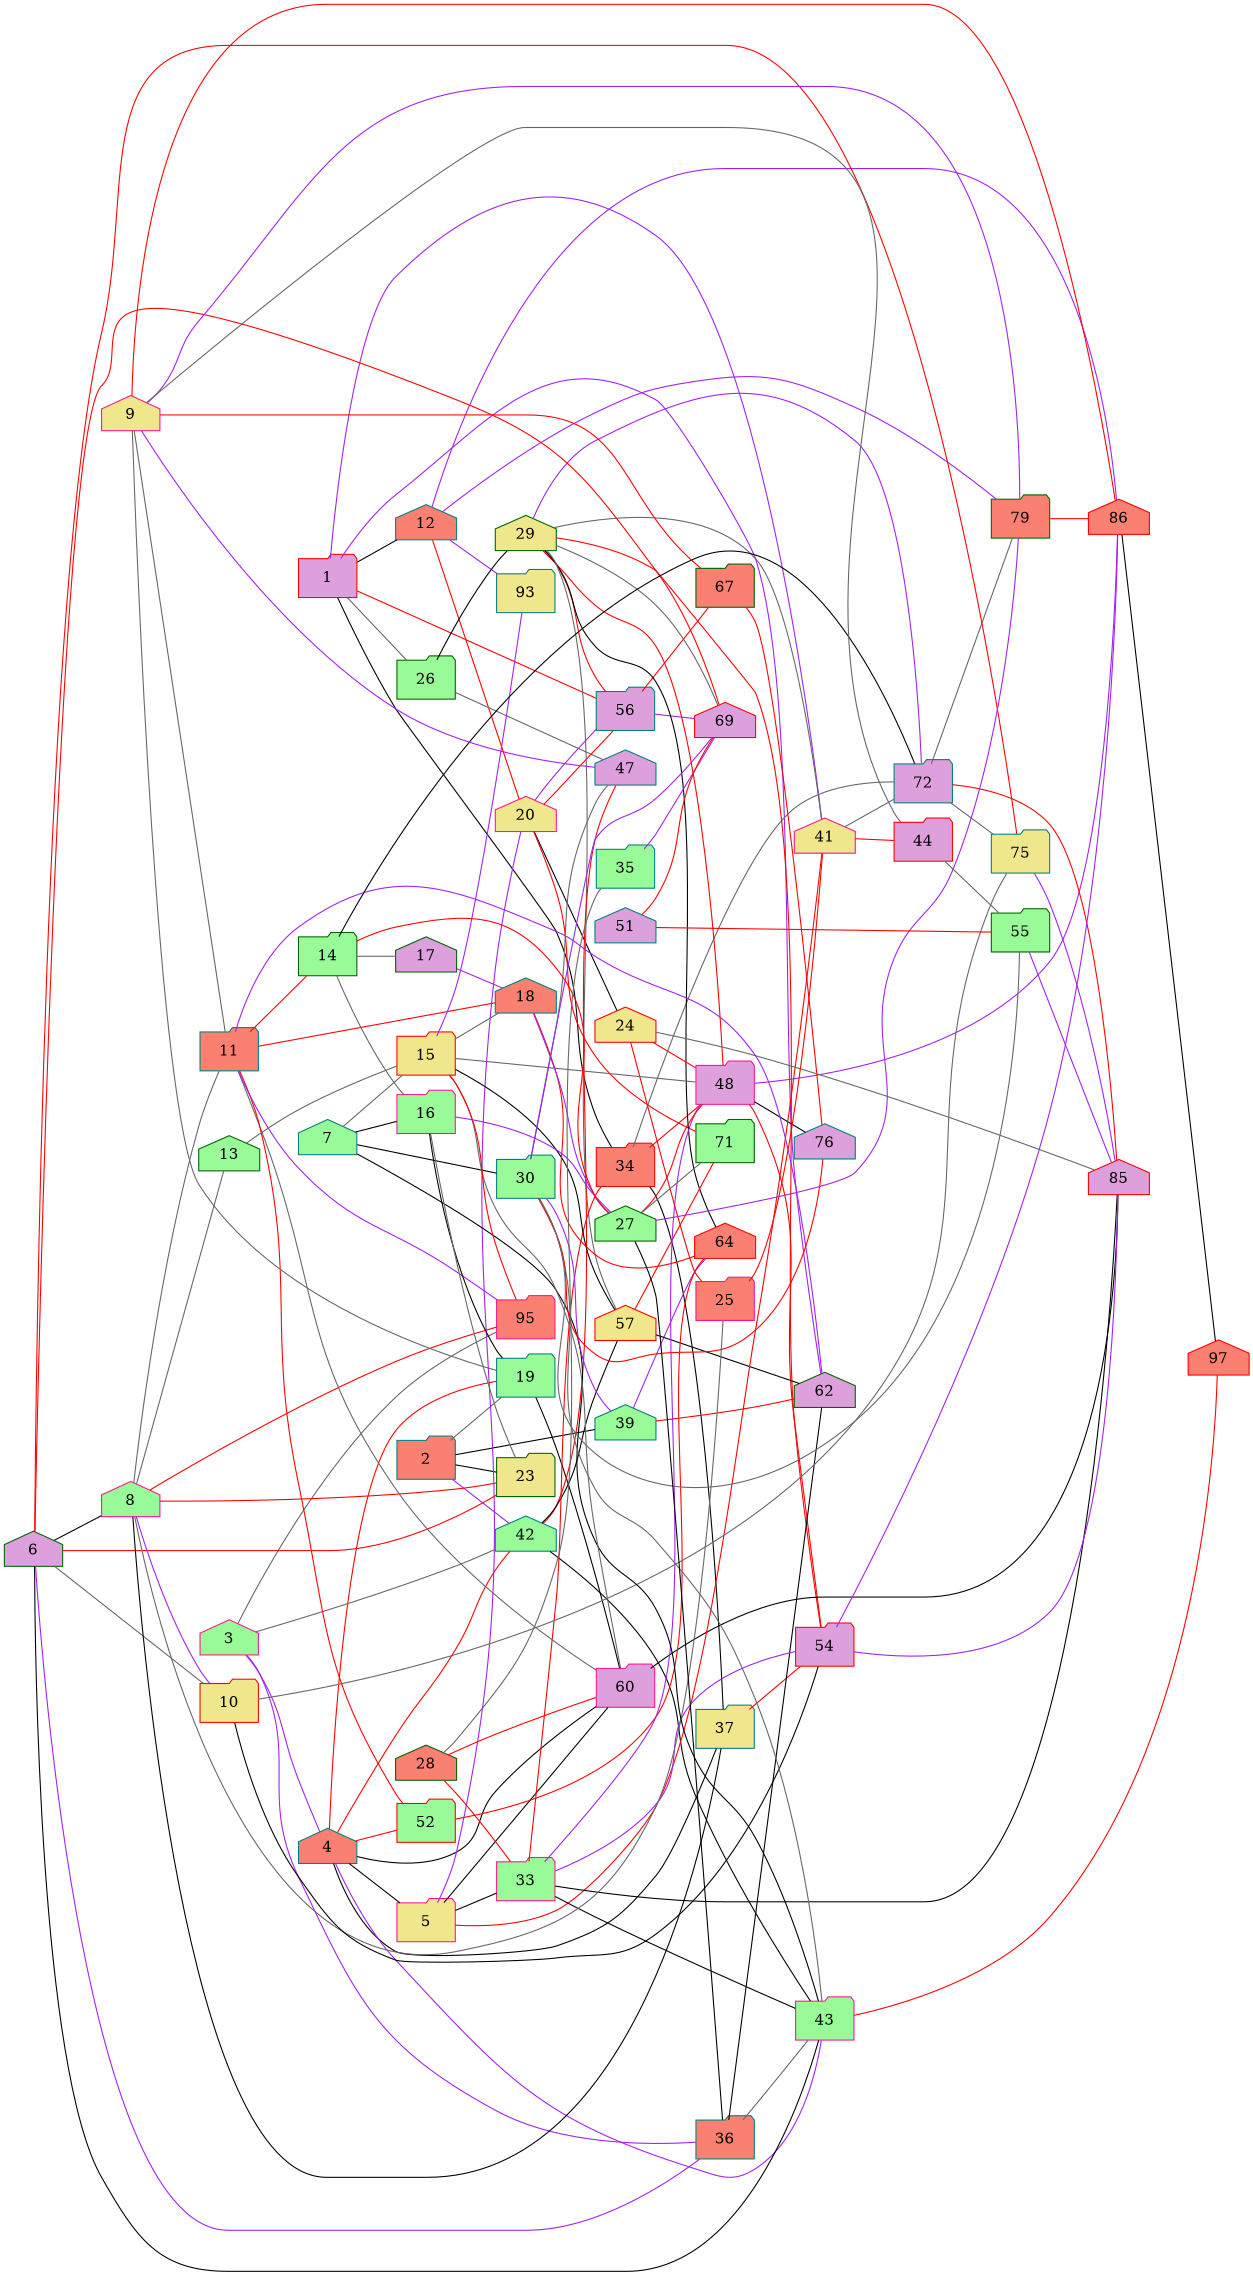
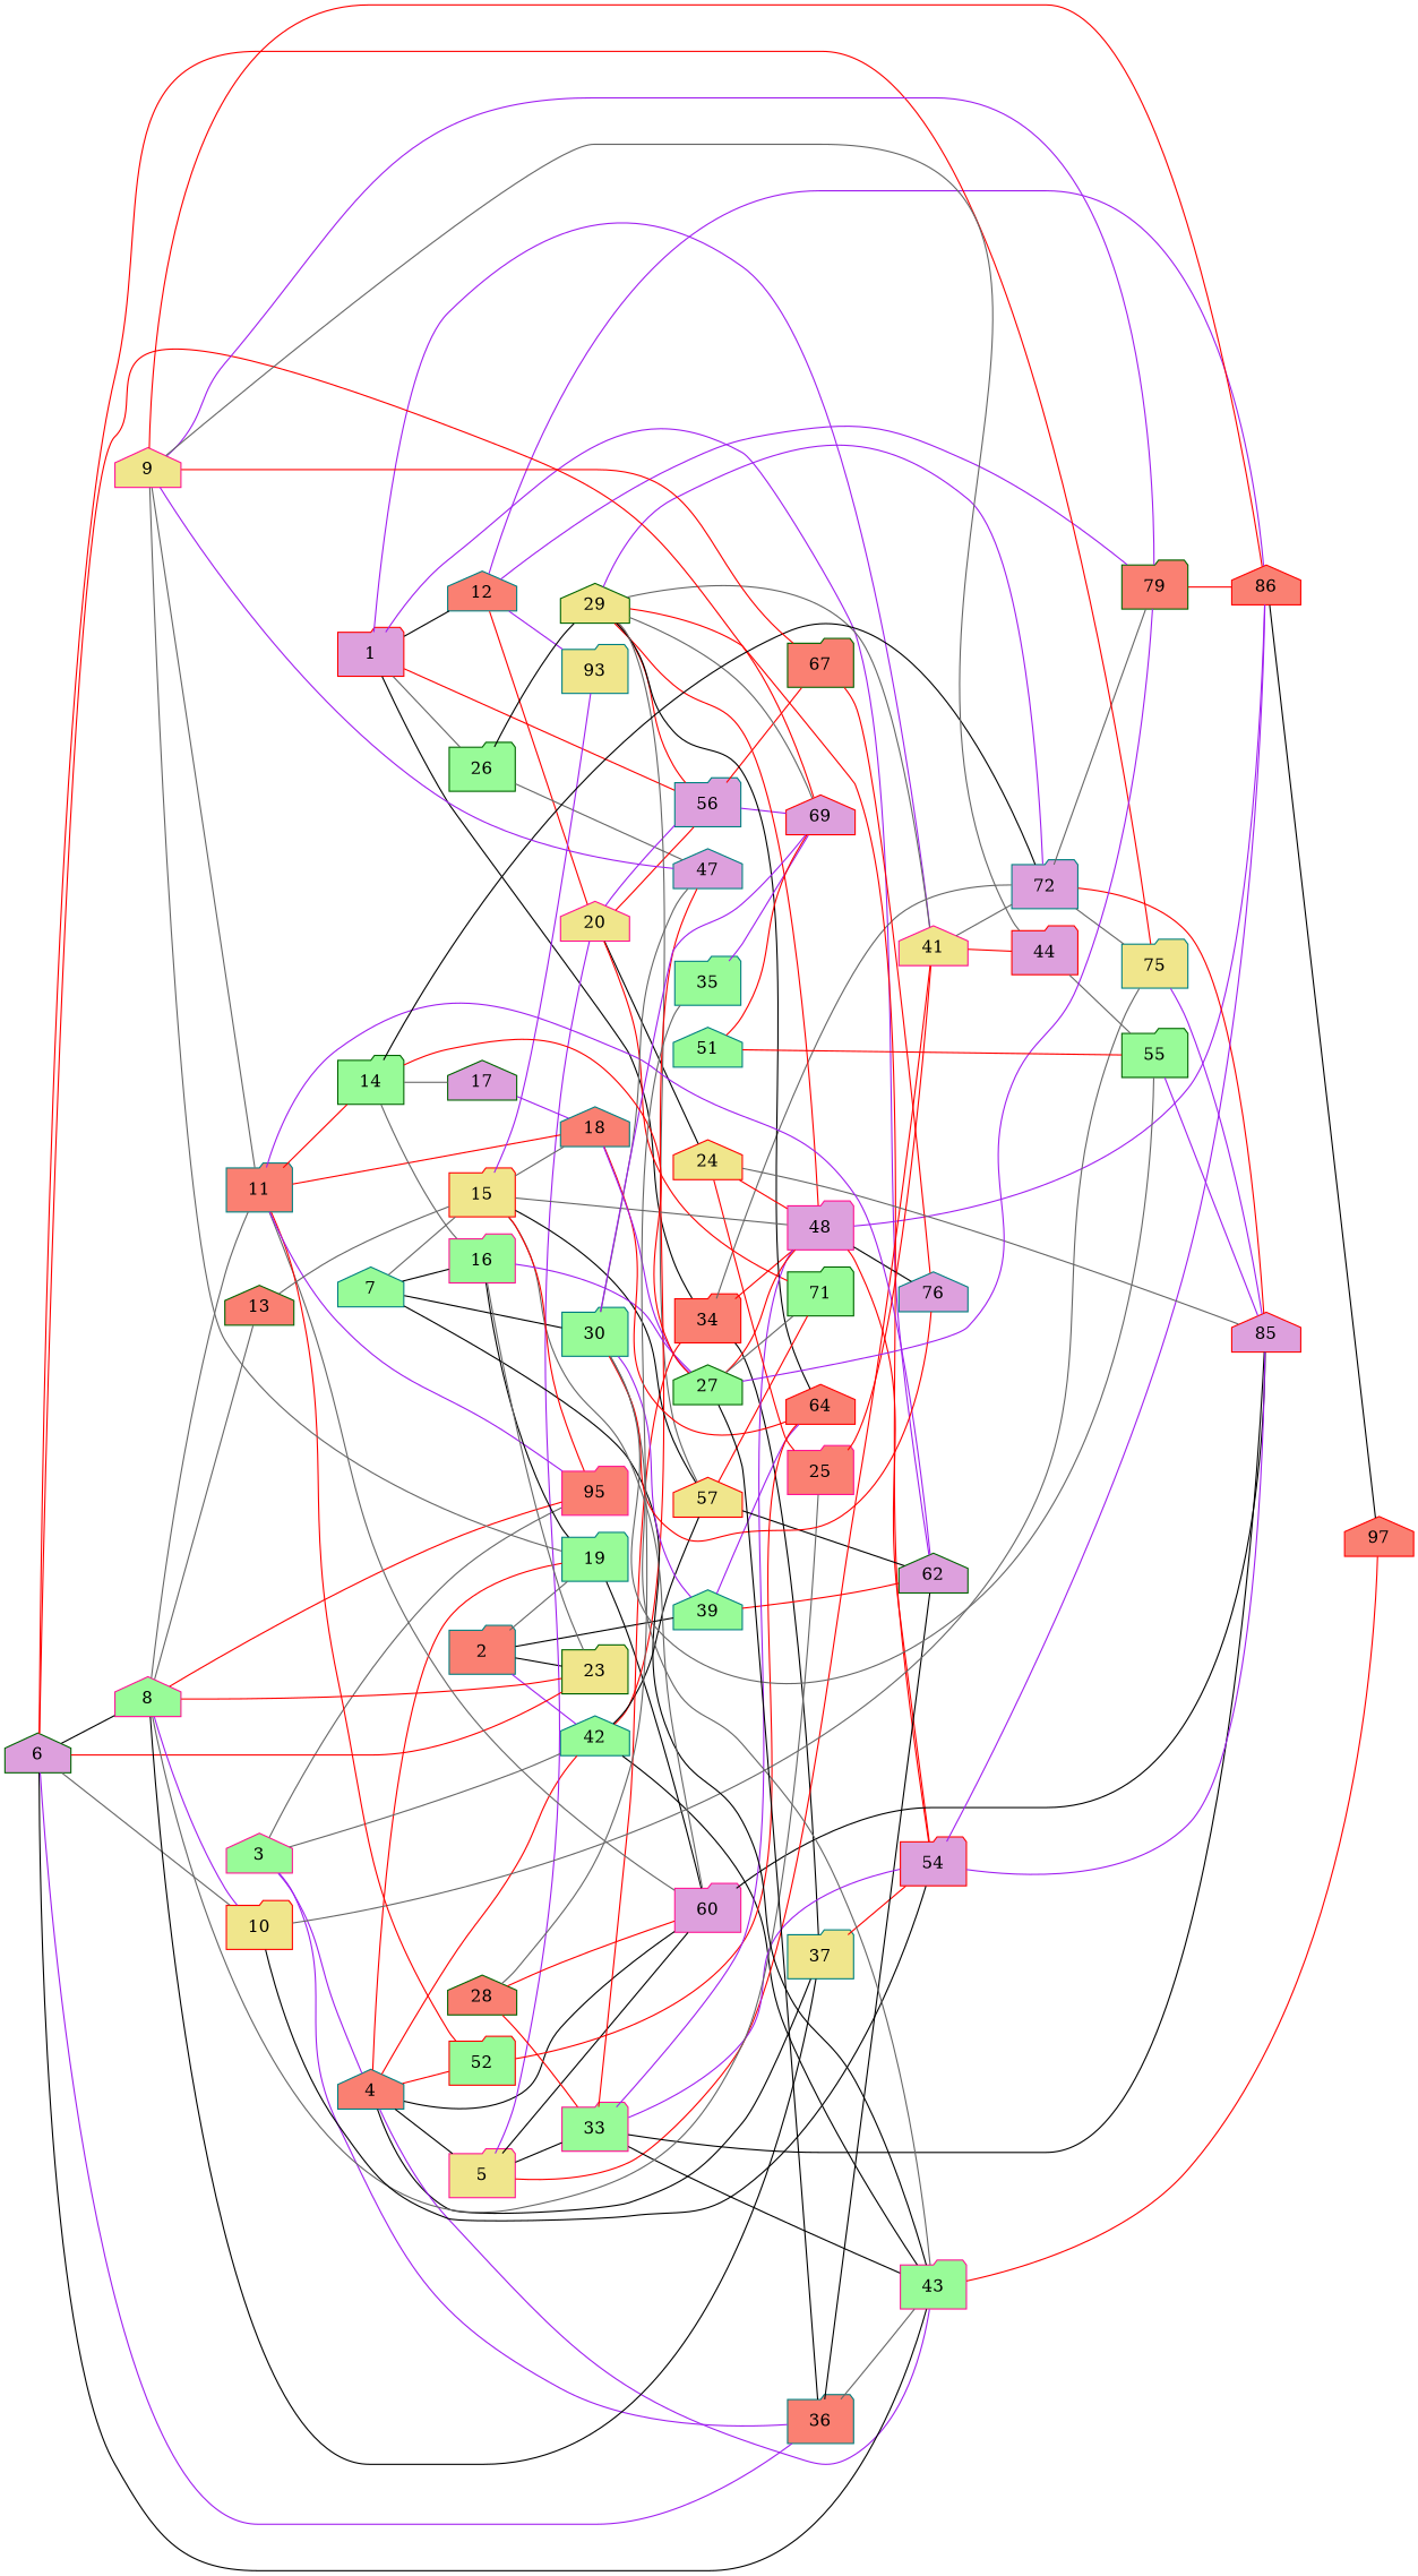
  graph {
    rankdir=LR
    node [color=teal fillcolor=palegreen shape=folder style=filled]
    edge [color=red]
    1 [color=red fillcolor=plum super="+81"]
    12 [fillcolor=salmon shape=house super="+44"]
    26 [color=darkgreen]
    34 [color=red fillcolor=salmon super="+40"]
    41 [color=deeppink fillcolor=khaki shape=house super="+84"]
    56 [fillcolor=plum super="+65"]
    62 [color=darkgreen fillcolor=plum shape=house super="+97"]
    20 [color=deeppink fillcolor=khaki shape=house super="+21"]
    79 [color=darkgreen fillcolor=salmon]
    86 [color=red fillcolor=salmon shape=house super="+88"]
    93 [fillcolor=khaki]
    47 [fillcolor=plum shape=house super="+66"]
    29 [color=darkgreen fillcolor=khaki shape=house super="+98"]
    37 [fillcolor=khaki super="+61"]
    48 [color=deeppink fillcolor=plum super="+58"]
    72 [fillcolor=plum super="+99"]
    n17 [color=red fillcolor=plum label=44 super="+53"]
    69 [color=red fillcolor=plum shape=house super="+90"]
    67 [color=darkgreen fillcolor=salmon super="+87"]
    2 [fillcolor=salmon super="+38"]
    19 [super="+31"]
    23 [color=darkgreen fillcolor=khaki super="+82"]
    39 [shape=house]
    42 [shape=house super="+78"]
    60 [color=deeppink fillcolor=plum super="+74"]
    64 [color=red fillcolor=salmon shape=house]
    43 [color=deeppink super="+63"]
    57 [color=red fillcolor=khaki shape=house]
    4 [fillcolor=salmon shape=house super="+70"]
    5 [color=deeppink fillcolor=khaki super="+89"]
    52 [color=red]
    3 [color=deeppink shape=house]
    36 [fillcolor=salmon super="+59"]
    95 [color=deeppink fillcolor=salmon]
    33 [color=deeppink super="+73"]
    54 [color=red fillcolor=plum super="+80"]
    n37 [color=red fillcolor=salmon label=97 shape=house]
    85 [color=red fillcolor=plum shape=house super="+94"]
    24 [color=red fillcolor=khaki shape=house]
    71 [color=darkgreen]
    76 [fillcolor=plum shape=house]
    6 [color=darkgreen fillcolor=plum shape=house super="+22"]
    8 [color=deeppink shape=house super="+68"]
    10 [color=red fillcolor=khaki]
    75 [fillcolor=khaki]
    11 [fillcolor=salmon super="+96"]
-   13 [color=darkgreen shape=house]
+   13 [color=darkgreen fillcolor=salmon shape=house]
    25 [color=deeppink fillcolor=salmon]
    7 [shape=house super="+50"]
    15 [color=red fillcolor=khaki super="+77"]
    16 [color=deeppink super="+45"]
    30 [super="+49"]
    18 [fillcolor=salmon shape=house]
    27 [color=darkgreen shape=house super="+83"]
    55 [color=darkgreen]
    14 [color=darkgreen super="+32"]
    9 [color=deeppink fillcolor=khaki shape=house super="+92"]
    17 [color=darkgreen fillcolor=plum shape=house]
    28 [color=darkgreen fillcolor=salmon shape=house]
    35
-   51 [fillcolor=plum shape=house]
+   51 [shape=house]
    1 -- 12 [color=black]
    1 -- 26 [color=gray40]
    1 -- 34 [color=black]
    1 -- 41 [color=purple]
    1 -- 56
    1 -- 62 [color=purple]
    12 -- 20
    12 -- 79 [color=purple]
    12 -- 86 [color=purple weight=2]
    12 -- 93 [color=purple]
    26 -- 47 [color=gray40]
    26 -- 29 [color=black]
    34 -- 37 [color=black]
    34 -- 48
    34 -- 72 [color=gray40]
    41 -- 72 [color=gray40]
    41 -- n17
    56 -- 69 [color=purple]
    56 -- 67
    20 -- 56
    20 -- 56 [color=purple]
    20 -- 24 [color=black]
    20 -- 71
    79 -- 86
    86 -- n37 [color=black]
    29 -- 41 [color=gray40]
    29 -- 56
    29 -- 48
    29 -- 72 [color=purple]
    29 -- 69 [color=gray40]
    29 -- 64 [color=black]
    29 -- 57 [color=gray40]
    29 -- 54
    37 -- 54
    48 -- 86 [color=purple]
    48 -- 54
    48 -- 76 [color=black]
    72 -- 79 [color=gray40]
    72 -- 85
    72 -- 75 [color=gray40]
    n17 -- 55 [color=gray40 weight=2]
    67 -- 76
    2 -- 19 [color=gray40]
    2 -- 23 [color=black]
    2 -- 39 [color=black]
    2 -- 42 [color=purple]
    19 -- 60 [color=black]
    39 -- 62
    39 -- 64 [color=purple]
    42 -- 47
    42 -- 43 [color=black]
    42 -- 57 [color=black]
    60 -- 85 [color=black]
    43 -- n37
    57 -- 62 [color=black]
    57 -- 71
    4 -- 37 [color=black]
    4 -- 19
    4 -- 42
    4 -- 60 [color=black]
    4 -- 43 [color=purple]
    4 -- 5 [color=black]
    4 -- 52
    5 -- 41
    5 -- 20 [color=purple]
    5 -- 60 [color=black]
    5 -- 33 [color=black]
    52 -- 64
    3 -- 42 [color=gray40]
    3 -- 4 [color=purple]
    3 -- 36 [color=purple]
    3 -- 95 [color=gray40]
    36 -- 62 [color=black]
    36 -- 43 [color=gray40]
    33 -- 34
    33 -- 48 [color=purple]
    33 -- 43 [color=black]
    33 -- 54 [color=purple]
    33 -- 85 [color=black]
    54 -- 86 [color=purple]
    54 -- 85 [color=purple]
    24 -- 48
    24 -- 85 [color=gray40]
    24 -- 25
    6 -- 69
    6 -- 23
    6 -- 43 [color=black]
    6 -- 36 [color=purple]
    6 -- 8 [color=black]
    6 -- 10 [color=gray40]
    6 -- 75
    8 -- 37 [color=black]
    8 -- 23 [weight=2]
    8 -- 95
    8 -- 10 [color=purple]
    8 -- 11 [color=gray40]
    8 -- 13 [color=gray40]
    8 -- 25 [color=gray40]
    10 -- 54 [color=black]
    10 -- 75 [color=gray40]
    75 -- 85 [color=purple]
    11 -- 62 [color=purple]
    11 -- 60 [color=gray40]
    11 -- 52
    11 -- 95 [color=purple]
    11 -- 18
    11 -- 14
    13 -- 15 [color=gray40]
    25 -- 41
    7 -- 43 [color=black]
    7 -- 15 [color=gray40]
    7 -- 16 [color=black]
    7 -- 30 [color=black]
    15 -- 93 [color=purple]
    15 -- 48 [color=gray40]
    15 -- 60 [color=gray40]
    15 -- 57 [color=black]
    15 -- 95
    15 -- 18 [color=gray40]
    16 -- 19 [color=black]
    16 -- 23 [color=gray40]
    16 -- 27 [color=purple]
    30 -- 47 [color=gray40]
    30 -- 69 [color=purple]
    30 -- 39 [color=purple]
    30 -- 43 [color=gray40]
    30 -- 76 [weight=2]
    30 -- 55 [color=gray40]
    18 -- 64
    18 -- 27 [color=purple]
    27 -- 79 [color=purple]
    27 -- 48
    27 -- 36 [color=black]
    27 -- 71 [color=gray40]
    55 -- 85 [color=purple]
    14 -- 72 [color=black]
    14 -- 16 [color=gray40]
    14 -- 27
    14 -- 17 [color=gray40]
    9 -- 79 [color=purple]
    9 -- 86
    9 -- 47 [color=purple]
    9 -- n17 [color=gray40]
    9 -- 67
    9 -- 19 [color=gray40]
    9 -- 11 [color=gray40]
    17 -- 18 [color=purple]
    28 -- 60
    28 -- 33
    28 -- 35 [color=gray40]
    35 -- 69 [color=purple]
    51 -- 69
    51 -- 55
  }
